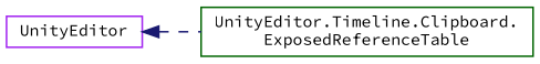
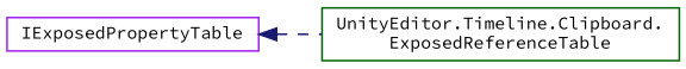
  digraph {
    rankdir=LR
    fontname="Source Code Pro"
    node [fillcolor=white fontname="Source Code Pro" fontsize=10 shape=record style=filled]
-   n1 [color=purple height=0.2 label=UnityEditor width=0.4]
+   n1 [color=purple height=0.2 label=IExposedPropertyTable width=0.4]
    n2 [color=darkgreen height=0.2 label="UnityEditor.Timeline.Clipboard.\lExposedReferenceTable" width=0.4]
    n1 -> n2 [color=midnightblue dir=back fontname="Source Code Pro" fontsize=10 labelfontname=Helvetica labelfontsize=10 style=dashed]
  }
